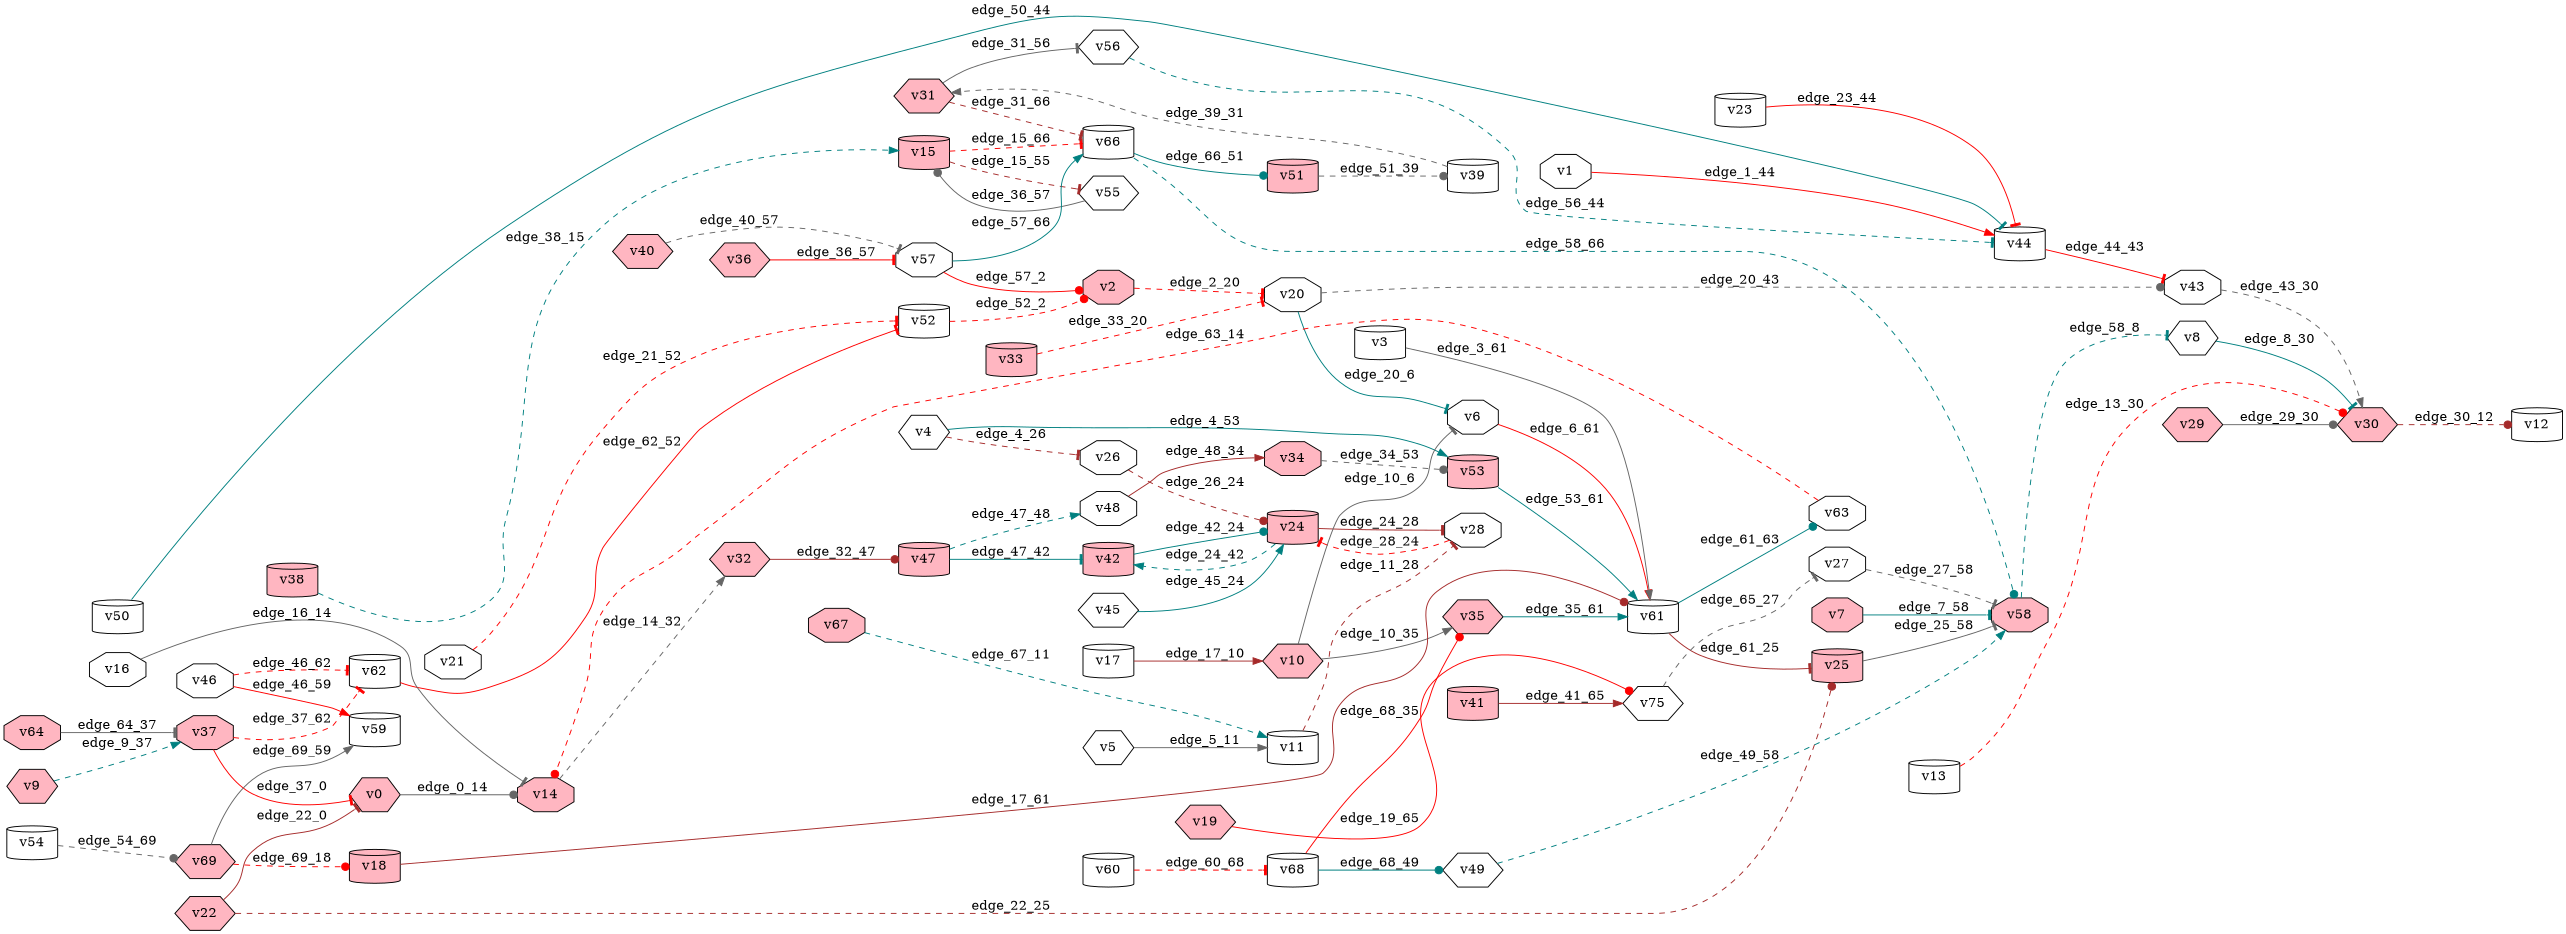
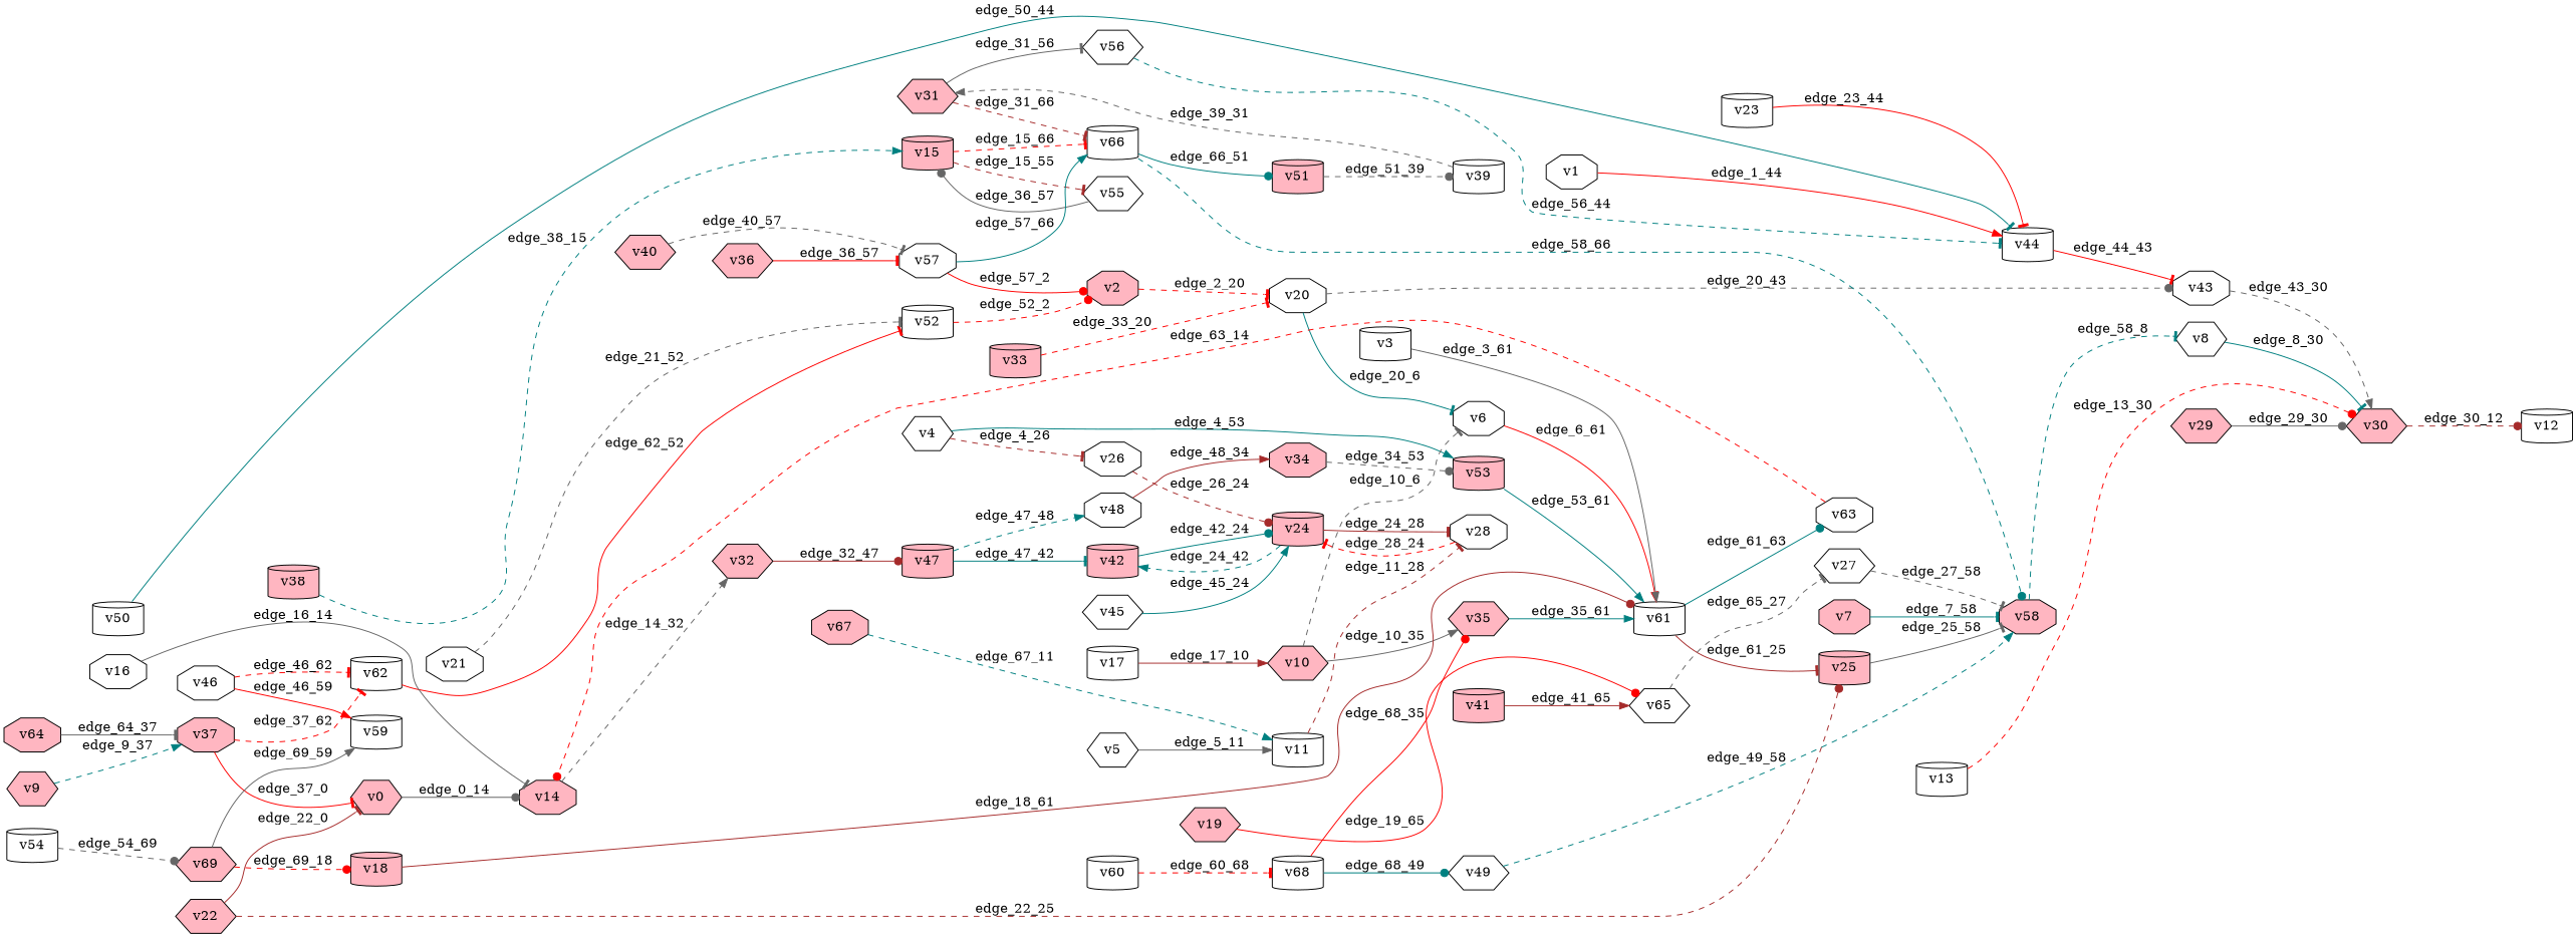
  digraph {
    rankdir=LR
    node [fillcolor=white player=1 shape=cylinder style=filled]
    edge [arrowhead=tee color=red style=solid]
    v0 [fillcolor=lightpink player=0 shape=hexagon]
    v14 [fillcolor=lightpink player=-1 shape=octagon]
    v32 [fillcolor=lightpink player=0 shape=hexagon]
    v1 [player=0 shape=octagon]
    v44 [player=-1]
    v43 [shape=octagon]
    v2 [fillcolor=lightpink shape=octagon]
    v20 [player=-1 shape=octagon]
    v6 [shape=octagon]
    v61 [player=-1]
    v3
    v25 [fillcolor=lightpink player=0]
    v63 [player=0 shape=octagon]
    v4 [player=-1 shape=hexagon]
    v26 [player=0 shape=octagon]
    v53 [fillcolor=lightpink player=0]
    v24 [fillcolor=lightpink player=-1]
    v5 [shape=hexagon]
    v11 [player=-1]
    v28 [shape=octagon]
    v7 [fillcolor=lightpink shape=octagon]
    v58 [fillcolor=lightpink player=-1 shape=octagon]
    v8 [shape=hexagon]
    v30 [fillcolor=lightpink player=-1 shape=hexagon]
    v12 [player=0]
    v9 [fillcolor=lightpink shape=hexagon]
    v37 [fillcolor=lightpink player=-1 shape=octagon]
    v62 [player=0]
    v10 [fillcolor=lightpink player=-1 shape=hexagon]
    v35 [fillcolor=lightpink player=0 shape=hexagon]
    v13 [player=0]
    v47 [fillcolor=lightpink player=-1]
    v15 [fillcolor=lightpink player=-1]
    v55 [shape=hexagon]
    v66
    v51 [fillcolor=lightpink player=-1]
    v16 [player=0 shape=octagon]
    v17
    v18 [fillcolor=lightpink]
    v19 [fillcolor=lightpink player=0 shape=hexagon]
-   v65 [player=-1 shape=hexagon label=v75]
-   v27 [player=0 shape=octagon]
+   v65 [player=-1 shape=hexagon]
+   v27 [player=0 shape=hexagon]
    v21 [shape=octagon]
    v52 [player=-1]
    v22 [fillcolor=lightpink player=-1 shape=hexagon]
    v23 [player=0]
    v42 [fillcolor=lightpink]
    v29 [fillcolor=lightpink shape=hexagon]
    v31 [fillcolor=lightpink player=-1 shape=hexagon]
    v56 [shape=hexagon]
    v48 [player=0 shape=octagon]
    v33 [fillcolor=lightpink]
    v34 [fillcolor=lightpink player=-1 shape=octagon]
    v36 [fillcolor=lightpink player=0 shape=hexagon]
    v57 [player=-1 shape=octagon]
    v38 [fillcolor=lightpink]
    v39 [player=0]
    v40 [fillcolor=lightpink shape=hexagon]
    v41 [fillcolor=lightpink player=0]
    v45 [shape=hexagon]
    v46 [player=-1 shape=octagon]
    v59
    v49 [shape=hexagon]
    v50
    v54 [player=0]
    v69 [fillcolor=lightpink player=-1 shape=hexagon]
    v60 [player=0]
    v68 [player=-1]
    v64 [fillcolor=lightpink player=0 shape=octagon]
    v67 [fillcolor=lightpink player=0 shape=octagon]
    v0 -> v14 [arrowhead=dot color=gray40 discount=0.551708 label=edge_0_14 weight=9.045708]
    v14 -> v32 [arrowhead=normal color=gray40 label=edge_14_32 probability=1.000000 style=dashed]
    v32 -> v47 [arrowhead=dot color=brown discount=0.589215 label=edge_32_47 weight=8.140632]
    v1 -> v44 [arrowhead=normal discount=0.662442 label=edge_1_44 weight=-8.835200]
    v44 -> v43 [label=edge_44_43 probability=1.000000]
    v43 -> v30 [arrowhead=normal color=gray40 discount=0.809970 label=edge_43_30 style=dashed weight=2.823431]
    v2 -> v20 [discount=0.821810 label=edge_2_20 style=dashed weight=2.738495]
    v20 -> v43 [arrowhead=dot color=gray40 label=edge_20_43 probability=0.485359 style=dashed]
    v20 -> v6 [color=teal label=edge_20_6 probability=0.514641]
    v6 -> v61 [arrowhead=normal discount=0.205639 label=edge_6_61 weight=-7.695455]
    v61 -> v25 [color=brown label=edge_61_25 probability=0.619129]
    v61 -> v63 [arrowhead=dot color=teal label=edge_61_63 probability=0.380871]
    v3 -> v61 [arrowhead=normal color=gray40 discount=0.526265 label=edge_3_61 weight=-2.621018]
    v25 -> v58 [color=gray40 discount=0.763982 label=edge_25_58 weight=9.921716]
    v63 -> v14 [arrowhead=dot discount=0.763333 label=edge_63_14 style=dashed weight=-4.350238]
    v4 -> v26 [color=brown label=edge_4_26 probability=0.417476 style=dashed]
    v4 -> v53 [arrowhead=normal color=teal label=edge_4_53 probability=0.582524]
    v26 -> v24 [arrowhead=dot color=brown discount=0.664359 label=edge_26_24 style=dashed weight=4.926065]
    v53 -> v61 [arrowhead=normal color=teal discount=0.118153 label=edge_53_61 weight=2.244587]
    v24 -> v28 [color=brown label=edge_24_28 probability=0.559845]
    v24 -> v42 [arrowhead=normal color=teal label=edge_24_42 probability=0.440155 style=dashed]
    v5 -> v11 [arrowhead=normal color=gray40 discount=0.763034 label=edge_5_11 weight=9.477128]
    v11 -> v28 [color=brown label=edge_11_28 probability=1.000000 style=dashed]
    v28 -> v24 [discount=0.814093 label=edge_28_24 style=dashed weight=-3.158863]
    v7 -> v58 [color=teal discount=0.449233 label=edge_7_58 weight=7.863963]
    v58 -> v8 [color=teal label=edge_58_8 probability=0.544288 style=dashed]
    v8 -> v30 [color=teal discount=0.252306 label=edge_8_30 weight=-3.782353]
    v30 -> v12 [arrowhead=dot color=brown label=edge_30_12 probability=1.000000 style=dashed]
    v9 -> v37 [arrowhead=normal color=teal discount=0.243507 label=edge_9_37 style=dashed weight=-3.110196]
    v37 -> v0 [label=edge_37_0 probability=0.473629]
    v37 -> v62 [label=edge_37_62 probability=0.526371 style=dashed]
    v62 -> v52 [discount=0.692192 label=edge_62_52 weight=-3.048707]
-   v10 -> v6 [color=gray40 label=edge_10_6 probability=0.589150]
+   v10 -> v6 [color=gray40 label=edge_10_6 probability=0.589150 style=dashed]
    v10 -> v35 [arrowhead=normal color=gray40 label=edge_10_35 probability=0.410850]
    v35 -> v61 [arrowhead=normal color=teal discount=0.853967 label=edge_35_61 weight=9.050510]
    v13 -> v30 [arrowhead=dot discount=0.815798 label=edge_13_30 style=dashed weight=-6.687982]
    v47 -> v42 [color=teal label=edge_47_42 probability=0.484994]
    v47 -> v48 [arrowhead=normal color=teal label=edge_47_48 probability=0.515006 style=dashed]
    v15 -> v55 [color=brown label=edge_15_55 probability=0.418235 style=dashed]
    v15 -> v66 [label=edge_15_66 probability=0.581765 style=dashed]
    v55 -> v15 [arrowhead=dot color=gray40 discount=0.451827 label=edge_36_57 weight=-4.441780]
    v66 -> v58 [arrowhead=dot color=teal label=edge_58_66 probability=0.455712 style=dashed]
    v66 -> v51 [arrowhead=dot color=teal discount=0.657566 label=edge_66_51 weight=-5.763308]
    v51 -> v39 [arrowhead=dot color=gray40 label=edge_51_39 probability=1.000000 style=dashed]
    v16 -> v14 [color=gray40 discount=0.118267 label=edge_16_14 weight=0.379206]
    v17 -> v10 [arrowhead=normal color=brown discount=0.224300 label=edge_17_10 weight=6.886415]
-   v18 -> v61 [arrowhead=dot color=brown discount=0.770769 label=edge_17_61 weight=-5.803580]
+   v18 -> v61 [arrowhead=dot color=brown discount=0.770769 label=edge_18_61 weight=-5.803580]
    v19 -> v65 [arrowhead=dot discount=0.316203 label=edge_19_65 weight=-1.333461]
    v65 -> v27 [color=gray40 label=edge_65_27 probability=1.000000 style=dashed]
    v27 -> v58 [color=gray40 discount=0.254316 label=edge_27_58 style=dashed weight=8.485856]
-   v21 -> v52 [discount=0.783761 label=edge_21_52 style=dashed weight=-8.488751]
+   v21 -> v52 [color=gray40 discount=0.783761 label=edge_21_52 style=dashed weight=-8.488751]
    v52 -> v2 [arrowhead=dot label=edge_52_2 probability=1.000000 style=dashed]
    v22 -> v0 [color=brown label=edge_22_0 probability=0.311894]
    v22 -> v25 [arrowhead=dot color=brown label=edge_22_25 probability=0.688106 style=dashed]
    v23 -> v44 [discount=0.362669 label=edge_23_44 weight=-9.893979]
    v42 -> v24 [arrowhead=dot color=teal discount=0.235615 label=edge_42_24 weight=2.007230]
    v29 -> v30 [arrowhead=dot color=gray40 discount=0.529990 label=edge_29_30 weight=8.832385]
    v31 -> v66 [color=brown label=edge_31_66 probability=0.684507 style=dashed]
    v31 -> v56 [color=gray40 label=edge_31_56 probability=0.315493]
    v56 -> v44 [color=teal discount=0.757737 label=edge_56_44 style=dashed weight=-8.512043]
    v48 -> v34 [arrowhead=normal color=brown discount=0.759687 label=edge_48_34 weight=-4.786829]
    v33 -> v20 [discount=0.786707 label=edge_33_20 style=dashed weight=-4.058912]
    v34 -> v53 [arrowhead=dot color=gray40 label=edge_34_53 probability=1.000000 style=dashed]
    v36 -> v57 [discount=0.346785 label=edge_36_57 weight=8.902752]
    v57 -> v2 [arrowhead=dot label=edge_57_2 probability=0.352399]
    v57 -> v66 [arrowhead=normal color=teal label=edge_57_66 probability=0.647601]
    v38 -> v15 [arrowhead=normal color=teal discount=0.503160 label=edge_38_15 style=dashed weight=-1.709257]
    v39 -> v31 [arrowhead=normal color=gray40 discount=0.661397 label=edge_39_31 style=dashed weight=-2.766882]
    v40 -> v57 [color=gray40 discount=0.781816 label=edge_40_57 style=dashed weight=-3.577899]
    v41 -> v65 [arrowhead=normal color=brown discount=0.120458 label=edge_41_65 weight=6.015954]
    v45 -> v24 [arrowhead=normal color=teal discount=0.111126 label=edge_45_24 weight=2.935859]
    v46 -> v62 [label=edge_46_62 probability=0.544857 style=dashed]
    v46 -> v59 [arrowhead=normal label=edge_46_59 probability=0.455143]
    v49 -> v58 [arrowhead=normal color=teal discount=0.512508 label=edge_49_58 style=dashed weight=-4.226227]
    v50 -> v44 [color=teal discount=0.826461 label=edge_50_44 weight=-6.692859]
    v54 -> v69 [arrowhead=dot color=gray40 discount=0.588849 label=edge_54_69 style=dashed weight=-8.624145]
    v69 -> v18 [arrowhead=dot label=edge_69_18 probability=0.501652 style=dashed]
    v69 -> v59 [arrowhead=normal color=gray40 label=edge_69_59 probability=0.498348]
    v60 -> v68 [discount=0.537643 label=edge_60_68 style=dashed weight=1.005044]
    v68 -> v35 [arrowhead=dot label=edge_68_35 probability=0.493854]
    v68 -> v49 [arrowhead=dot color=teal label=edge_68_49 probability=0.506146]
    v64 -> v37 [color=gray40 discount=0.493613 label=edge_64_37 weight=3.267399]
    v67 -> v11 [arrowhead=normal color=teal discount=0.129023 label=edge_67_11 style=dashed weight=-7.958252]
  }
